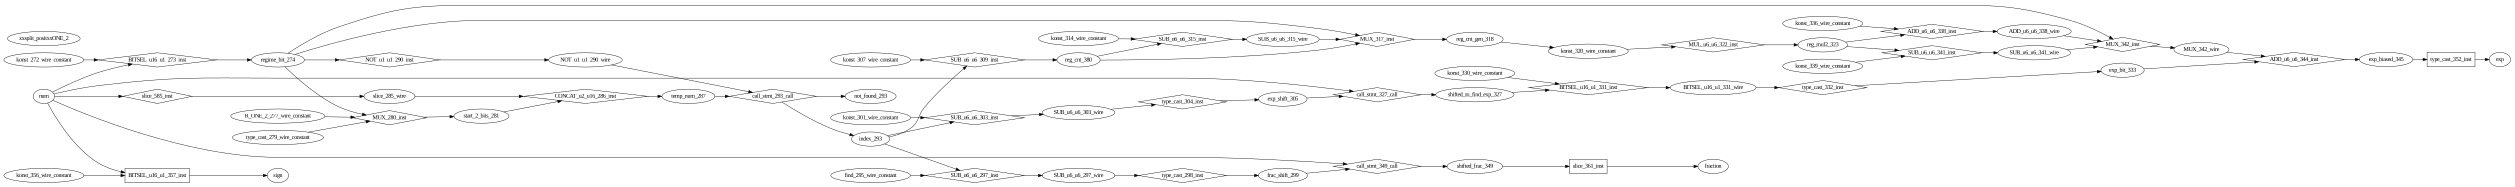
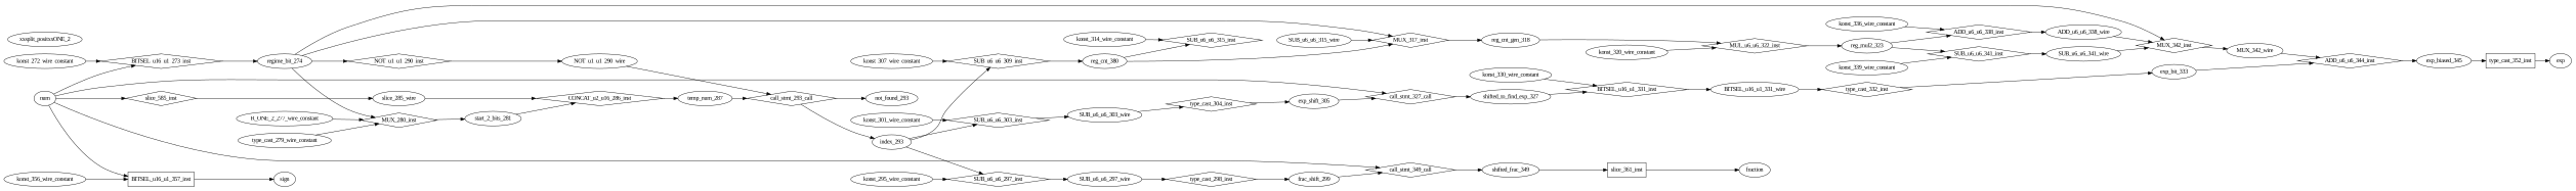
  digraph {
    fontname="Liberation Serif"
    rankdir=LR
    node [fontname="Liberation Serif" shape=ellipse]
    edge [fontname="Liberation Serif"]
    MUX_342_inst [shape=diamond]
    ADD_u6_u6_338_wire
    MUX_342_wire
    type_cast_332_inst [shape=diamond]
    BITSEL_u16_u1_331_wire
    exp_bit_333
    ADD_u6_u6_344_inst [shape=diamond]
    exp_biased_345
    call_stmt_293_call [shape=diamond]
    NOT_u1_u1_290_wire
    index_293
    not_found_293
    MUX_280_inst [shape=diamond]
    R_ONE_2_277_wire_constant
    start_2_bits_281
    type_cast_298_inst [shape=diamond]
    SUB_u6_u6_297_wire
    frac_shift_299
    type_cast_304_inst [shape=diamond]
    SUB_u6_u6_303_wire
    exp_shift_305
    MUX_317_inst [shape=diamond]
    SUB_u6_u6_315_wire
    reg_cnt_gen_318
    SUB_u6_u6_341_wire
    type_cast_352_inst [shape=rectangle]
    exp [shape=""]
    call_stmt_327_call [shape=diamond]
    shifted_to_find_exp_327
    call_stmt_349_call [shape=diamond]
    shifted_frac_349
    SUB_u6_u6_297_inst [shape=diamond]
    SUB_u6_u6_303_inst [shape=diamond]
    SUB_u6_u6_309_inst [shape=diamond]
    n35 [label=reg_cnt_380]
    BITSEL_u16_u1_273_inst [shape=diamond]
    konst_272_wire_constant
    regime_bit_274
-   konst_295_wire_constant [label=find_295_wire_constant]
+   konst_295_wire_constant
    konst_301_wire_constant
    konst_307_wire_constant
    SUB_u6_u6_315_inst [shape=diamond]
    konst_314_wire_constant
    MUL_u6_u6_322_inst [shape=diamond]
    konst_320_wire_constant
    reg_mul2_323
    BITSEL_u16_u1_331_inst [shape=diamond]
    konst_330_wire_constant
    ADD_u6_u6_338_inst [shape=diamond]
    konst_336_wire_constant
    SUB_u6_u6_341_inst [shape=diamond]
    konst_339_wire_constant
    BITSEL_u16_u1_357_inst [shape=rectangle]
    konst_356_wire_constant
    sign [shape=""]
    NOT_u1_u1_290_inst [shape=diamond]
    slice_361_inst [shape=rectangle]
    fraction [shape=""]
    CONCAT_u2_u16_286_inst [shape=diamond]
    slice_285_wire
    temp_num_287
    type_cast_279_wire_constant
    xxsplit_positxxONE_2
    num [shape=""]
    n65 [label=slice_585_inst shape=diamond]
    MUX_342_inst -> MUX_342_wire
    ADD_u6_u6_338_wire -> MUX_342_inst
    MUX_342_wire -> ADD_u6_u6_344_inst
    type_cast_332_inst -> exp_bit_333
    BITSEL_u16_u1_331_wire -> type_cast_332_inst
    exp_bit_333 -> ADD_u6_u6_344_inst
    ADD_u6_u6_344_inst -> exp_biased_345
    exp_biased_345 -> type_cast_352_inst
    call_stmt_293_call -> index_293
    call_stmt_293_call -> not_found_293
    NOT_u1_u1_290_wire -> call_stmt_293_call
    index_293 -> SUB_u6_u6_297_inst
    index_293 -> SUB_u6_u6_303_inst
    index_293 -> SUB_u6_u6_309_inst
    MUX_280_inst -> start_2_bits_281
    R_ONE_2_277_wire_constant -> MUX_280_inst
    start_2_bits_281 -> CONCAT_u2_u16_286_inst
    type_cast_298_inst -> frac_shift_299
    SUB_u6_u6_297_wire -> type_cast_298_inst
    frac_shift_299 -> call_stmt_349_call
    type_cast_304_inst -> exp_shift_305
    SUB_u6_u6_303_wire -> type_cast_304_inst
    exp_shift_305 -> call_stmt_327_call
    MUX_317_inst -> reg_cnt_gen_318
    SUB_u6_u6_315_wire -> MUX_317_inst
-   reg_cnt_gen_318 -> konst_320_wire_constant
+   reg_cnt_gen_318 -> MUL_u6_u6_322_inst
    SUB_u6_u6_341_wire -> MUX_342_inst
    type_cast_352_inst -> exp
    call_stmt_327_call -> shifted_to_find_exp_327
    shifted_to_find_exp_327 -> BITSEL_u16_u1_331_inst
    call_stmt_349_call -> shifted_frac_349
    shifted_frac_349 -> slice_361_inst
    SUB_u6_u6_297_inst -> SUB_u6_u6_297_wire
    SUB_u6_u6_303_inst -> SUB_u6_u6_303_wire
    SUB_u6_u6_309_inst -> n35
    n35 -> MUX_317_inst
    n35 -> SUB_u6_u6_315_inst
    BITSEL_u16_u1_273_inst -> regime_bit_274
    konst_272_wire_constant -> BITSEL_u16_u1_273_inst
    regime_bit_274 -> MUX_342_inst
    regime_bit_274 -> MUX_280_inst
    regime_bit_274 -> MUX_317_inst
    regime_bit_274 -> NOT_u1_u1_290_inst
    konst_295_wire_constant -> SUB_u6_u6_297_inst
    konst_301_wire_constant -> SUB_u6_u6_303_inst
    konst_307_wire_constant -> SUB_u6_u6_309_inst
-   SUB_u6_u6_315_inst -> SUB_u6_u6_315_wire
    konst_314_wire_constant -> SUB_u6_u6_315_inst
    MUL_u6_u6_322_inst -> reg_mul2_323
    konst_320_wire_constant -> MUL_u6_u6_322_inst
    reg_mul2_323 -> ADD_u6_u6_338_inst
    reg_mul2_323 -> SUB_u6_u6_341_inst
    BITSEL_u16_u1_331_inst -> BITSEL_u16_u1_331_wire
    konst_330_wire_constant -> BITSEL_u16_u1_331_inst
    ADD_u6_u6_338_inst -> ADD_u6_u6_338_wire
    konst_336_wire_constant -> ADD_u6_u6_338_inst
    SUB_u6_u6_341_inst -> SUB_u6_u6_341_wire
    konst_339_wire_constant -> SUB_u6_u6_341_inst
    BITSEL_u16_u1_357_inst -> sign
    konst_356_wire_constant -> BITSEL_u16_u1_357_inst
    NOT_u1_u1_290_inst -> NOT_u1_u1_290_wire
    slice_361_inst -> fraction
    CONCAT_u2_u16_286_inst -> temp_num_287
    slice_285_wire -> CONCAT_u2_u16_286_inst
    temp_num_287 -> call_stmt_293_call
    type_cast_279_wire_constant -> MUX_280_inst
    num -> call_stmt_327_call
    num -> call_stmt_349_call
    num -> BITSEL_u16_u1_273_inst
    num -> BITSEL_u16_u1_357_inst
    num -> n65
    n65 -> slice_285_wire
  }
